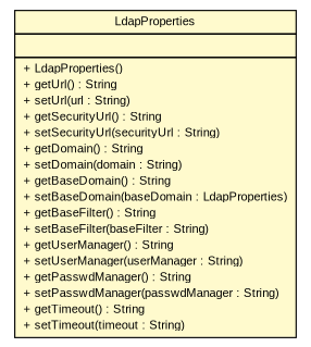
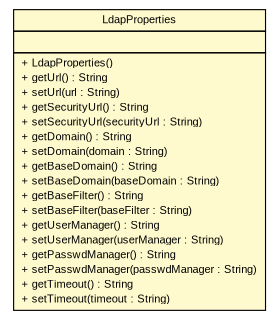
  digraph {
    nodesep=0.25
    ranksep=0.5
    rankdir=LR
-   n1 [fontcolor=black fontname=arial fontsize=10.0 label=<<table title="br.gov.to.sefaz.seg.business.authentication.handler.LdapHandler.LdapProperties" border="0" cellborder="1" cellspacing="0" cellpadding="2" port="p" bgcolor="lemonChiffon" href="./LdapHandler.LdapProperties.html"> 		<tr><td><table border="0" cellspacing="0" cellpadding="1"> <tr><td align="center" balign="center"> LdapProperties </td></tr> 		</table></td></tr> 		<tr><td><table border="0" cellspacing="0" cellpadding="1"> <tr><td align="left" balign="left">  </td></tr> 		</table></td></tr> 		<tr><td><table border="0" cellspacing="0" cellpadding="1"> <tr><td align="left" balign="left"> + LdapProperties() </td></tr> <tr><td align="left" balign="left"> + getUrl() : String </td></tr> <tr><td align="left" balign="left"> + setUrl(url : String) </td></tr> <tr><td align="left" balign="left"> + getSecurityUrl() : String </td></tr> <tr><td align="left" balign="left"> + setSecurityUrl(securityUrl : String) </td></tr> <tr><td align="left" balign="left"> + getDomain() : String </td></tr> <tr><td align="left" balign="left"> + setDomain(domain : String) </td></tr> <tr><td align="left" balign="left"> + getBaseDomain() : String </td></tr> <tr><td align="left" balign="left"> + setBaseDomain(baseDomain : LdapProperties) </td></tr> <tr><td align="left" balign="left"> + getBaseFilter() : String </td></tr> <tr><td align="left" balign="left"> + setBaseFilter(baseFilter : String) </td></tr> <tr><td align="left" balign="left"> + getUserManager() : String </td></tr> <tr><td align="left" balign="left"> + setUserManager(userManager : String) </td></tr> <tr><td align="left" balign="left"> + getPasswdManager() : String </td></tr> <tr><td align="left" balign="left"> + setPasswdManager(passwdManager : String) </td></tr> <tr><td align="left" balign="left"> + getTimeout() : String </td></tr> <tr><td align="left" balign="left"> + setTimeout(timeout : String) </td></tr> 		</table></td></tr> 		</table>> shape=plaintext]
+   n1 [fontcolor=black fontname=arial fontsize=10.0 label=<<table title="br.gov.to.sefaz.seg.business.authentication.handler.LdapHandler.LdapProperties" border="0" cellborder="1" cellspacing="0" cellpadding="2" port="p" bgcolor="lemonChiffon" href="./LdapHandler.LdapProperties.html"> 		<tr><td><table border="0" cellspacing="0" cellpadding="1"> <tr><td align="center" balign="center"> LdapProperties </td></tr> 		</table></td></tr> 		<tr><td><table border="0" cellspacing="0" cellpadding="1"> <tr><td align="left" balign="left">  </td></tr> 		</table></td></tr> 		<tr><td><table border="0" cellspacing="0" cellpadding="1"> <tr><td align="left" balign="left"> + LdapProperties() </td></tr> <tr><td align="left" balign="left"> + getUrl() : String </td></tr> <tr><td align="left" balign="left"> + setUrl(url : String) </td></tr> <tr><td align="left" balign="left"> + getSecurityUrl() : String </td></tr> <tr><td align="left" balign="left"> + setSecurityUrl(securityUrl : String) </td></tr> <tr><td align="left" balign="left"> + getDomain() : String </td></tr> <tr><td align="left" balign="left"> + setDomain(domain : String) </td></tr> <tr><td align="left" balign="left"> + getBaseDomain() : String </td></tr> <tr><td align="left" balign="left"> + setBaseDomain(baseDomain : String) </td></tr> <tr><td align="left" balign="left"> + getBaseFilter() : String </td></tr> <tr><td align="left" balign="left"> + setBaseFilter(baseFilter : String) </td></tr> <tr><td align="left" balign="left"> + getUserManager() : String </td></tr> <tr><td align="left" balign="left"> + setUserManager(userManager : String) </td></tr> <tr><td align="left" balign="left"> + getPasswdManager() : String </td></tr> <tr><td align="left" balign="left"> + setPasswdManager(passwdManager : String) </td></tr> <tr><td align="left" balign="left"> + getTimeout() : String </td></tr> <tr><td align="left" balign="left"> + setTimeout(timeout : String) </td></tr> 		</table></td></tr> 		</table>> shape=plaintext]
  }
